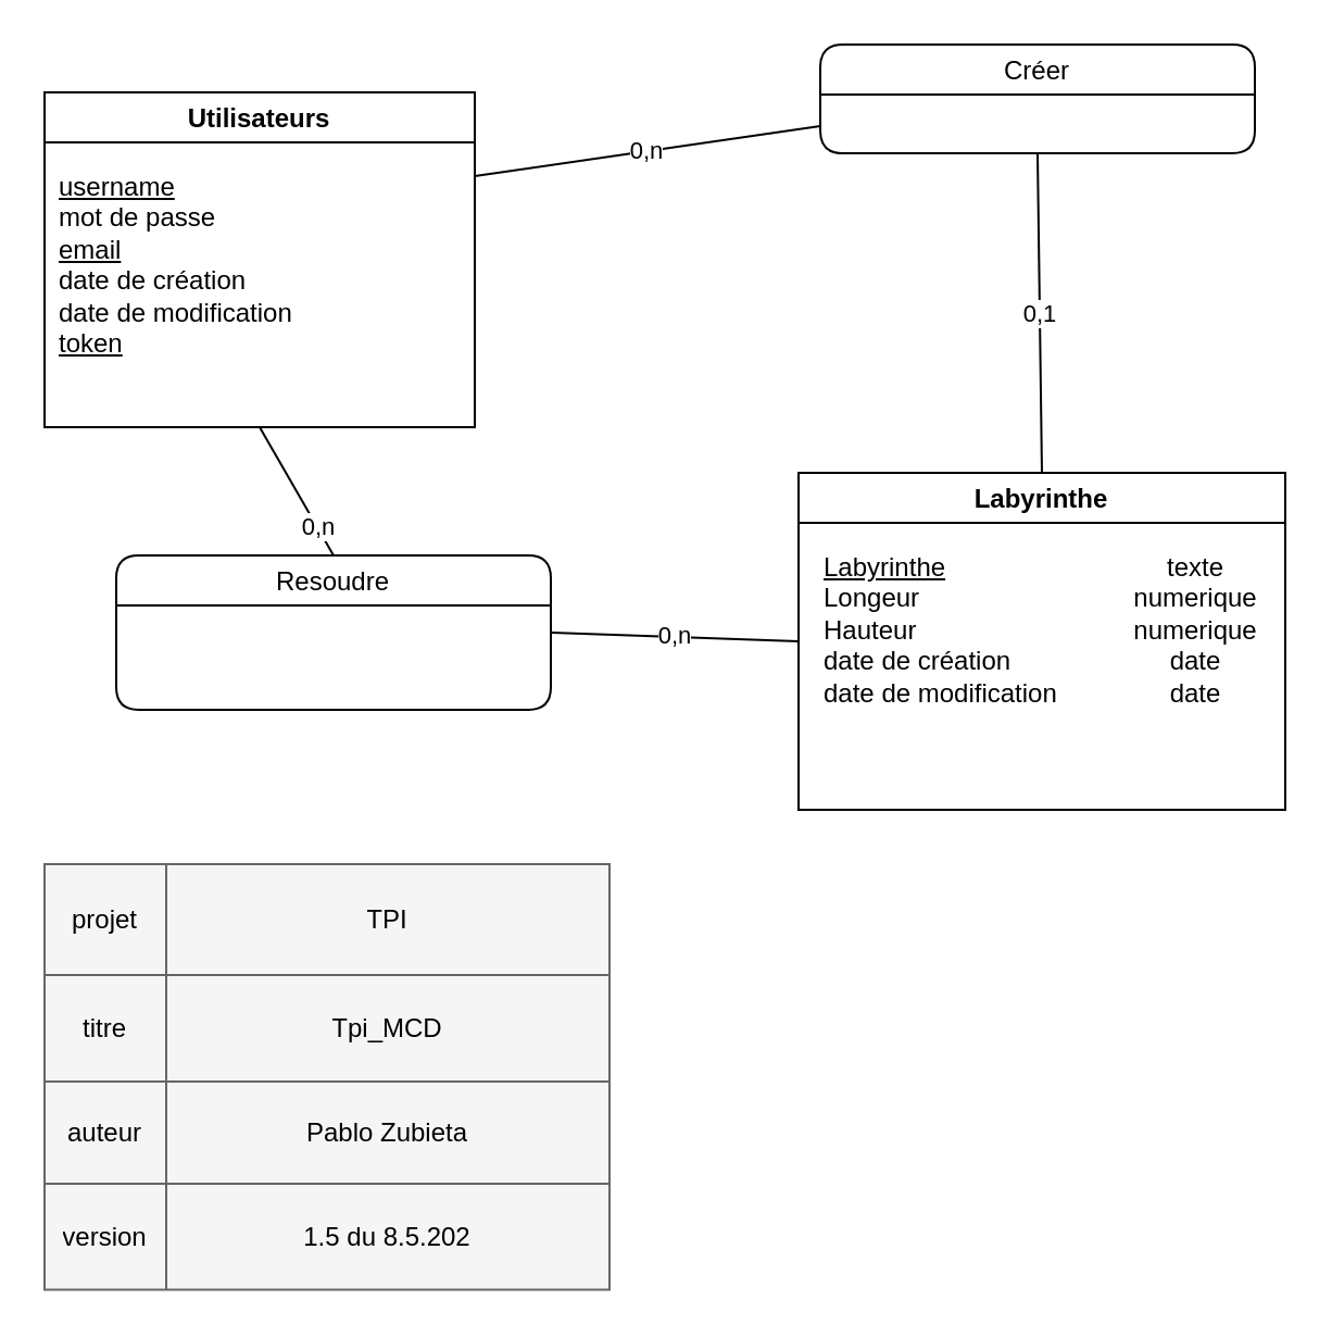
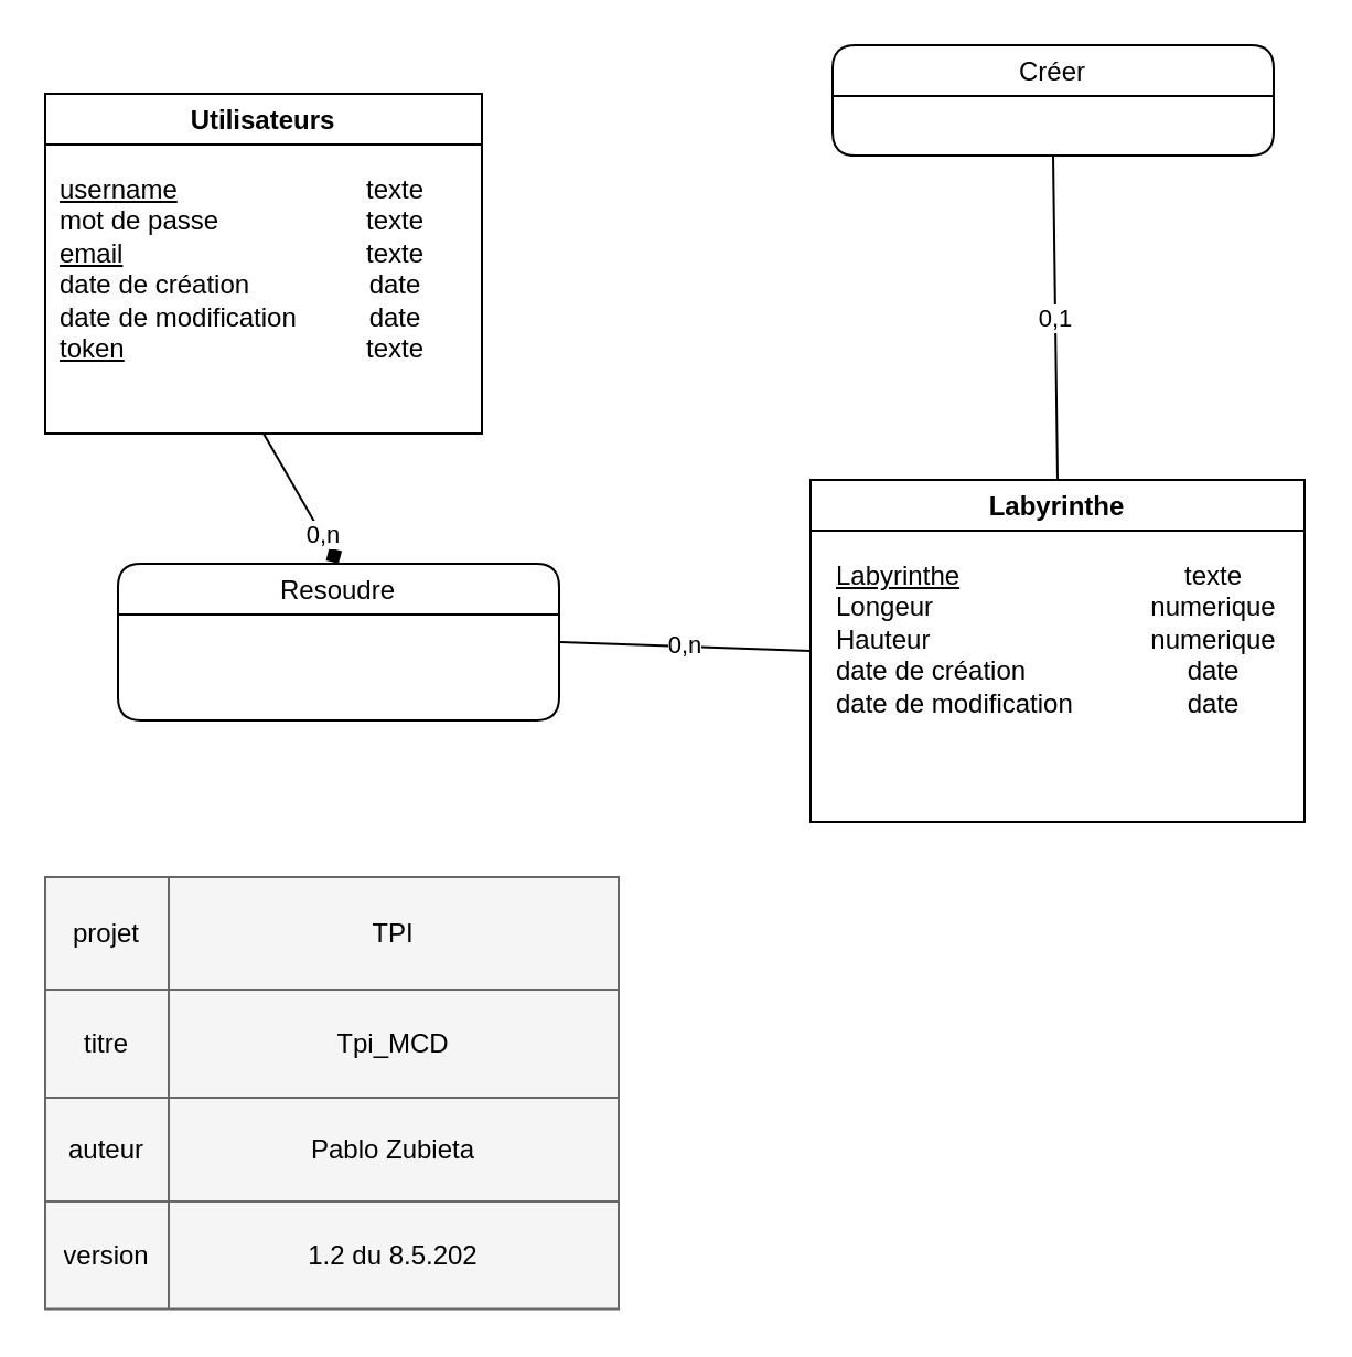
  <mxCell id="0" />
  <mxCell id="1" parent="0" />
  <mxCell id="2" value="0,n" style="endArrow=none;html=1;rounded=0;fontColor=none;exitX=1;exitY=0.5;exitDx=0;exitDy=0;entryX=0;entryY=0.5;entryDx=0;entryDy=0;" parent="1" source="22" target="23" edge="1"><mxGeometry width="50" height="50" relative="1" as="geometry"><mxPoint x="258.96" y="283.96" as="sourcePoint" /><mxPoint x="391" y="271" as="targetPoint" /><Array as="points" /></mxGeometry></mxCell>
- <mxCell id="3" value="0,n" style="endArrow=none;html=1;rounded=0;fontColor=none;entryX=0.5;entryY=0;entryDx=0;entryDy=0;exitX=0.5;exitY=1;exitDx=0;exitDy=0;" parent="1" source="19" target="22" edge="1"><mxGeometry x="0.55" width="50" height="50" relative="1" as="geometry"><mxPoint x="134" y="196" as="sourcePoint" /><mxPoint x="96.08" y="283.96" as="targetPoint" /><Array as="points" /><mxPoint x="1" as="offset" /></mxGeometry></mxCell>
- <mxCell id="4" value="0,n" style="endArrow=none;html=1;exitX=1;exitY=0.25;exitDx=0;exitDy=0;entryX=0;entryY=0.75;entryDx=0;entryDy=0;" parent="1" source="19" target="26" edge="1"><mxGeometry width="50" height="50" relative="1" as="geometry"><mxPoint x="-32" y="432" as="sourcePoint" /><mxPoint x="359" y="84" as="targetPoint" /></mxGeometry></mxCell>
+ <mxCell id="3" value="0,n" style="endArrow=diamond;html=1;rounded=0;fontColor=none;entryX=0.5;entryY=0;entryDx=0;entryDy=0;exitX=0.5;exitY=1;exitDx=0;exitDy=0;" parent="1" source="19" target="22" edge="1"><mxGeometry x="0.55" width="50" height="50" relative="1" as="geometry"><mxPoint x="134" y="196" as="sourcePoint" /><mxPoint x="96.08" y="283.96" as="targetPoint" /><Array as="points" /><mxPoint x="1" as="offset" /></mxGeometry></mxCell>
  <mxCell id="5" value="0,1" style="endArrow=none;html=1;exitX=0.5;exitY=1;exitDx=0;exitDy=0;entryX=0.5;entryY=0;entryDx=0;entryDy=0;" parent="1" source="26" target="23" edge="1"><mxGeometry width="50" height="50" relative="1" as="geometry"><mxPoint x="158" y="159.5" as="sourcePoint" /><mxPoint x="138" y="232" as="targetPoint" /></mxGeometry></mxCell>
  <mxCell id="6" value="" style="shape=table;html=1;whiteSpace=wrap;startSize=0;container=1;collapsible=0;childLayout=tableLayout;fillColor=#f5f5f5;strokeColor=#666666;fontColor=#333333;" parent="1" vertex="1"><mxGeometry x="20" y="397" width="260" height="195.75" as="geometry" /></mxCell>
  <mxCell id="7" value="" style="shape=tableRow;horizontal=0;startSize=0;swimlaneHead=0;swimlaneBody=0;top=0;left=0;bottom=0;right=0;collapsible=0;dropTarget=0;fillColor=none;points=[[0,0.5],[1,0.5]];portConstraint=eastwest;" parent="6" vertex="1"><mxGeometry width="260" height="51" as="geometry" /></mxCell>
  <mxCell id="8" value="projet" style="shape=partialRectangle;html=1;whiteSpace=wrap;connectable=0;fillColor=none;top=0;left=0;bottom=0;right=0;overflow=hidden;" parent="7" vertex="1"><mxGeometry width="56" height="51" as="geometry"><mxRectangle width="56" height="51" as="alternateBounds" /></mxGeometry></mxCell>
  <mxCell id="9" value="TPI" style="shape=partialRectangle;html=1;whiteSpace=wrap;connectable=0;fillColor=none;top=0;left=0;bottom=0;right=0;overflow=hidden;" parent="7" vertex="1"><mxGeometry x="56" width="204" height="51" as="geometry"><mxRectangle width="204" height="51" as="alternateBounds" /></mxGeometry></mxCell>
  <mxCell id="10" value="" style="shape=tableRow;horizontal=0;startSize=0;swimlaneHead=0;swimlaneBody=0;top=0;left=0;bottom=0;right=0;collapsible=0;dropTarget=0;fillColor=none;points=[[0,0.5],[1,0.5]];portConstraint=eastwest;" parent="6" vertex="1"><mxGeometry y="51" width="260" height="49" as="geometry" /></mxCell>
  <mxCell id="11" value="titre" style="shape=partialRectangle;html=1;whiteSpace=wrap;connectable=0;fillColor=none;top=0;left=0;bottom=0;right=0;overflow=hidden;" parent="10" vertex="1"><mxGeometry width="56" height="49" as="geometry"><mxRectangle width="56" height="49" as="alternateBounds" /></mxGeometry></mxCell>
  <mxCell id="12" value="Tpi_MCD" style="shape=partialRectangle;html=1;whiteSpace=wrap;connectable=0;fillColor=none;top=0;left=0;bottom=0;right=0;overflow=hidden;" parent="10" vertex="1"><mxGeometry x="56" width="204" height="49" as="geometry"><mxRectangle width="204" height="49" as="alternateBounds" /></mxGeometry></mxCell>
  <mxCell id="13" value="" style="shape=tableRow;horizontal=0;startSize=0;swimlaneHead=0;swimlaneBody=0;top=0;left=0;bottom=0;right=0;collapsible=0;dropTarget=0;fillColor=none;points=[[0,0.5],[1,0.5]];portConstraint=eastwest;" parent="6" vertex="1"><mxGeometry y="100" width="260" height="47" as="geometry" /></mxCell>
  <mxCell id="14" value="auteur" style="shape=partialRectangle;html=1;whiteSpace=wrap;connectable=0;fillColor=none;top=0;left=0;bottom=0;right=0;overflow=hidden;" parent="13" vertex="1"><mxGeometry width="56" height="47" as="geometry"><mxRectangle width="56" height="47" as="alternateBounds" /></mxGeometry></mxCell>
  <mxCell id="15" value="Pablo Zubieta" style="shape=partialRectangle;html=1;whiteSpace=wrap;connectable=0;fillColor=none;top=0;left=0;bottom=0;right=0;overflow=hidden;" parent="13" vertex="1"><mxGeometry x="56" width="204" height="47" as="geometry"><mxRectangle width="204" height="47" as="alternateBounds" /></mxGeometry></mxCell>
  <mxCell id="16" style="shape=tableRow;horizontal=0;startSize=0;swimlaneHead=0;swimlaneBody=0;top=0;left=0;bottom=0;right=0;collapsible=0;dropTarget=0;fillColor=none;points=[[0,0.5],[1,0.5]];portConstraint=eastwest;" parent="6" vertex="1"><mxGeometry y="147" width="260" height="49" as="geometry" /></mxCell>
  <mxCell id="17" value="version" style="shape=partialRectangle;html=1;whiteSpace=wrap;connectable=0;fillColor=none;top=0;left=0;bottom=0;right=0;overflow=hidden;" parent="16" vertex="1"><mxGeometry width="56" height="49" as="geometry"><mxRectangle width="56" height="49" as="alternateBounds" /></mxGeometry></mxCell>
- <mxCell id="18" value="1.5 du 8.5.202" style="shape=partialRectangle;html=1;whiteSpace=wrap;connectable=0;fillColor=none;top=0;left=0;bottom=0;right=0;overflow=hidden;" parent="16" vertex="1"><mxGeometry x="56" width="204" height="49" as="geometry"><mxRectangle width="204" height="49" as="alternateBounds" /></mxGeometry></mxCell>
+ <mxCell id="18" value="1.2 du 8.5.202" style="shape=partialRectangle;html=1;whiteSpace=wrap;connectable=0;fillColor=none;top=0;left=0;bottom=0;right=0;overflow=hidden;" parent="16" vertex="1"><mxGeometry x="56" width="204" height="49" as="geometry"><mxRectangle width="204" height="49" as="alternateBounds" /></mxGeometry></mxCell>
  <mxCell id="19" value="Utilisateurs" style="swimlane;startSize=23;" parent="1" vertex="1"><mxGeometry x="20" y="42" width="198" height="154" as="geometry" /></mxCell>
  <mxCell id="20" value="&lt;u&gt;username&lt;/u&gt;&lt;br&gt;mot de passe&lt;br&gt;&lt;u&gt;email&lt;/u&gt;&lt;br&gt;date de création&lt;br&gt;date de modification&lt;br&gt;&lt;u&gt;token&lt;/u&gt;" style="text;html=1;strokeColor=none;fillColor=none;align=left;verticalAlign=top;whiteSpace=wrap;rounded=0;labelPosition=center;verticalLabelPosition=middle;" parent="19" vertex="1"><mxGeometry x="5" y="30" width="121" height="102" as="geometry" /></mxCell>
+ <mxCell id="21" value="texte&lt;br&gt;texte&lt;br&gt;texte&lt;br&gt;date&lt;br&gt;date&lt;br&gt;texte" style="text;html=1;strokeColor=none;fillColor=none;align=center;verticalAlign=top;whiteSpace=wrap;rounded=0;" parent="19" vertex="1"><mxGeometry x="129" y="30" width="60" height="108" as="geometry" /></mxCell>
  <mxCell id="22" value="Resoudre" style="swimlane;rounded=1;fontStyle=0" parent="1" vertex="1"><mxGeometry x="53" y="255" width="200" height="71" as="geometry" /></mxCell>
  <mxCell id="23" value="Labyrinthe" style="swimlane;startSize=23;" parent="1" vertex="1"><mxGeometry x="367" y="217" width="224" height="155" as="geometry" /></mxCell>
  <mxCell id="24" value="&lt;u&gt;Labyrinthe&lt;/u&gt;&lt;br&gt;Longeur&lt;br&gt;Hauteur&lt;br&gt;date de création&lt;br&gt;date de modification" style="text;html=1;strokeColor=none;fillColor=none;align=left;verticalAlign=top;whiteSpace=wrap;rounded=0;labelPosition=center;verticalLabelPosition=middle;" parent="23" vertex="1"><mxGeometry x="10" y="30" width="126" height="93" as="geometry" /></mxCell>
  <mxCell id="25" value="texte&lt;br&gt;numerique&lt;br&gt;numerique&lt;br&gt;date&lt;br&gt;date" style="text;html=1;strokeColor=none;fillColor=none;align=center;verticalAlign=top;whiteSpace=wrap;rounded=0;" parent="23" vertex="1"><mxGeometry x="153" y="30" width="60" height="86" as="geometry" /></mxCell>
  <mxCell id="26" value="Créer" style="swimlane;rounded=1;fontStyle=0" parent="1" vertex="1"><mxGeometry x="377" y="20" width="200" height="50" as="geometry" /></mxCell>
